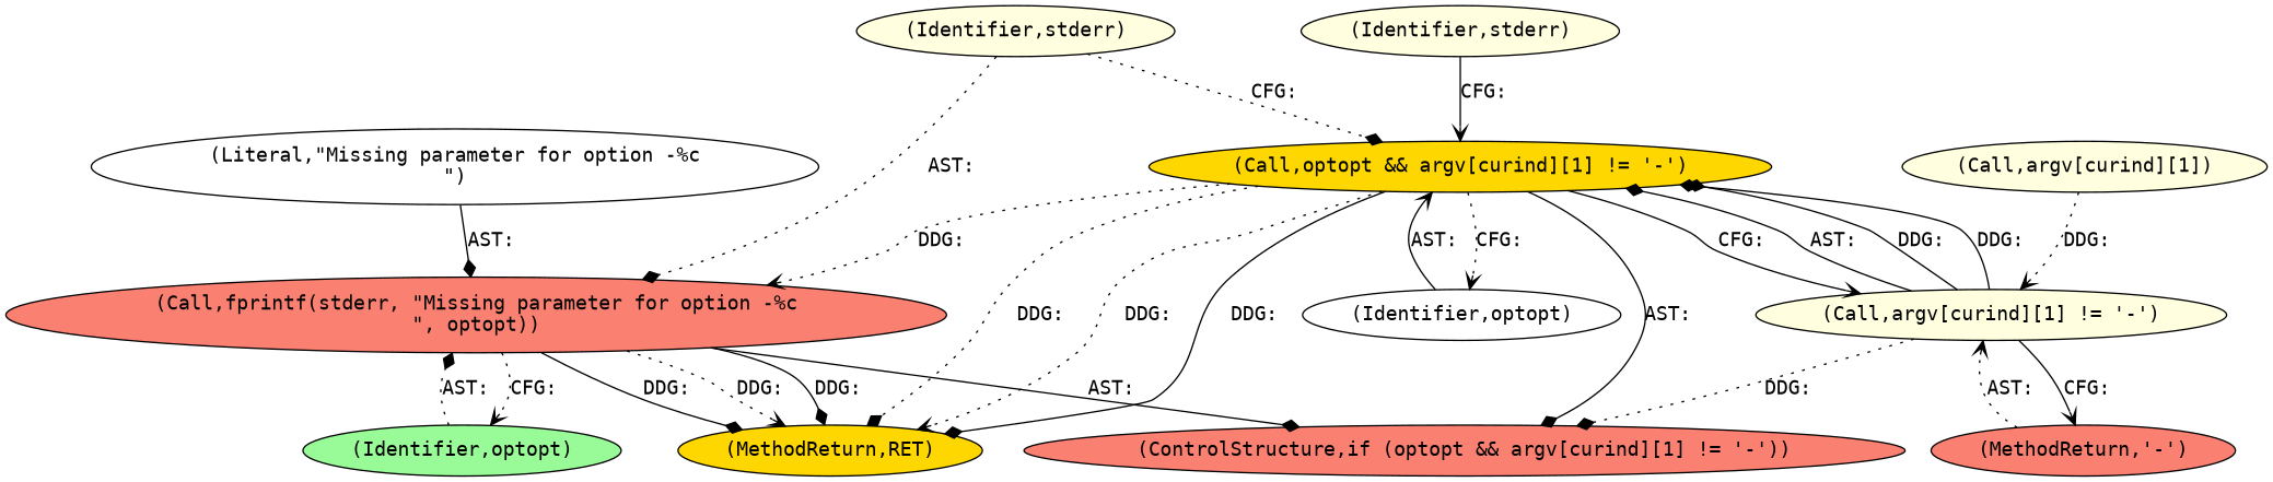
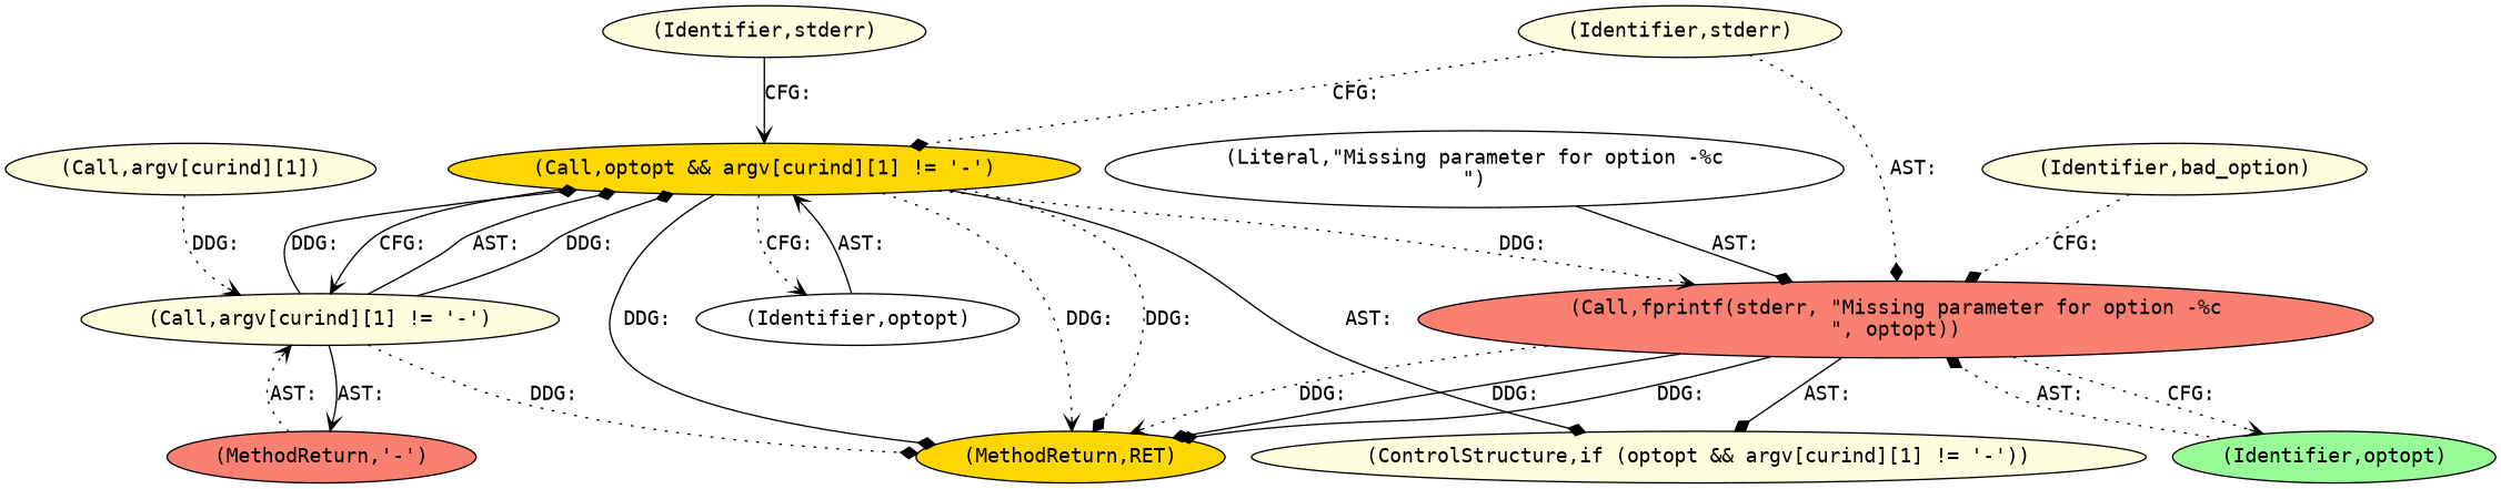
  digraph {
    fontname="DejaVu Sans Mono"
    node [fillcolor=lightyellow fontname="DejaVu Sans Mono" style=filled]
    edge [arrowhead=diamond fontname="DejaVu Sans Mono" style=solid]
    n1 [fillcolor=salmon label="(Call,fprintf(stderr, \"Missing parameter for option -%c\n\", optopt))"]
    n2 [fillcolor=gold label="(MethodReturn,RET)"]
-   n3 [fillcolor=salmon label="(ControlStructure,if (optopt && argv[curind][1] != '-'))"]
+   n3 [label="(ControlStructure,if (optopt && argv[curind][1] != '-'))"]
    n4 [fillcolor=palegreen label="(Identifier,optopt)"]
    n5 [fillcolor=gold label="(Call,optopt && argv[curind][1] != '-')"]
    n6 [label="(Call,argv[curind][1] != '-')"]
    n7 [fillcolor=white label="(Identifier,optopt)"]
    n8 [fillcolor=salmon label="(MethodReturn,'-')"]
    n9 [fillcolor=white label="(Literal,\"Missing parameter for option -%c\n\")"]
    n10 [label="(Call,argv[curind][1])"]
    n11 [label="(Identifier,stderr)"]
    n12 [label="(Identifier,stderr)"]
+   n13 [label="(Identifier,bad_option)"]
    n1 -> n2 [label="DDG: "]
    n1 -> n2 [arrowhead=vee label="DDG: " style=dotted]
    n1 -> n2 [label="DDG: "]
    n1 -> n3 [label="AST: "]
    n1 -> n4 [arrowhead=vee label="CFG: " style=dotted]
    n4 -> n1 [label="AST: " style=dotted]
    n5 -> n1 [arrowhead=vee label="DDG: " style=dotted]
    n5 -> n2 [label="DDG: " style=dotted]
    n5 -> n2 [label="DDG: "]
    n5 -> n2 [arrowhead=vee label="DDG: " style=dotted]
    n5 -> n3 [label="AST: "]
    n5 -> n6 [arrowhead=vee label="CFG: "]
    n5 -> n7 [arrowhead=vee label="CFG: " style=dotted]
-   n6 -> n3 [label="DDG: " style=dotted]
+   n6 -> n2 [label="DDG: " style=dotted]
    n6 -> n5 [label="AST: "]
    n6 -> n5 [label="DDG: "]
    n6 -> n5 [label="DDG: "]
-   n6 -> n8 [arrowhead=vee label="CFG: "]
+   n6 -> n8 [arrowhead=vee label="AST: "]
    n7 -> n5 [arrowhead=vee label="AST: "]
    n8 -> n6 [arrowhead=vee label="AST: " style=dotted]
    n9 -> n1 [label="AST: "]
    n10 -> n6 [arrowhead=vee label="DDG: " style=dotted]
    n11 -> n1 [label="AST: " style=dotted]
    n11 -> n5 [label="CFG: " style=dotted]
    n12 -> n5 [arrowhead=vee label="CFG: "]
+   n13 -> n1 [label="CFG: " style=dotted]
  }
